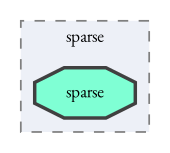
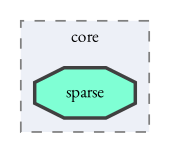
  digraph {
    compound=true
    fontname="EB Garamond"
    n1 [color=grey25 fillcolor=aquamarine fontname="EB Garamond" fontsize=10 height=0.2 label=sparse shape=octagon style="filled,bold" width=0.4]
    subgraph cluster_1 {
      bgcolor="#edf0f7"
      fontsize=10
-     label=sparse
+     label=core
      pencolor=grey50
      style="filled,dashed"
      n1
    }
  }
